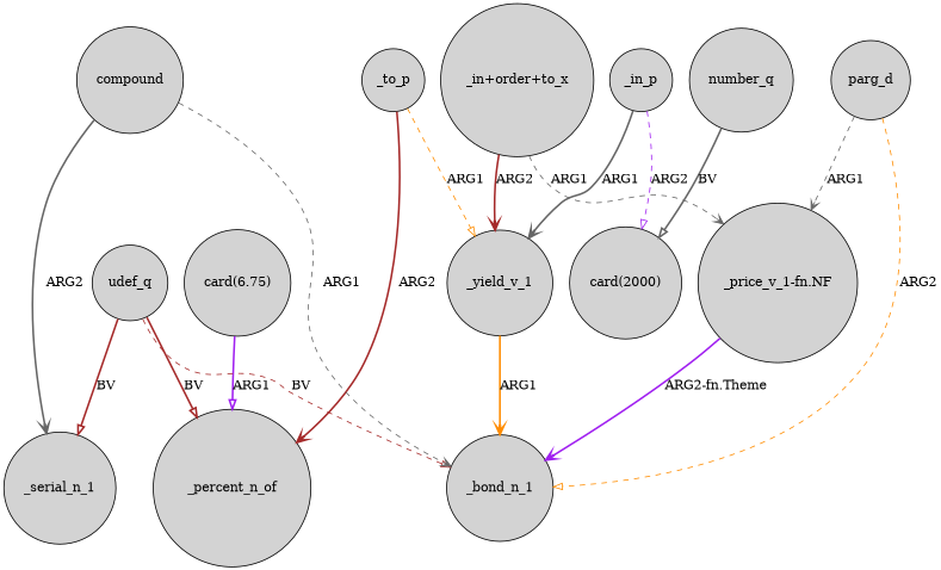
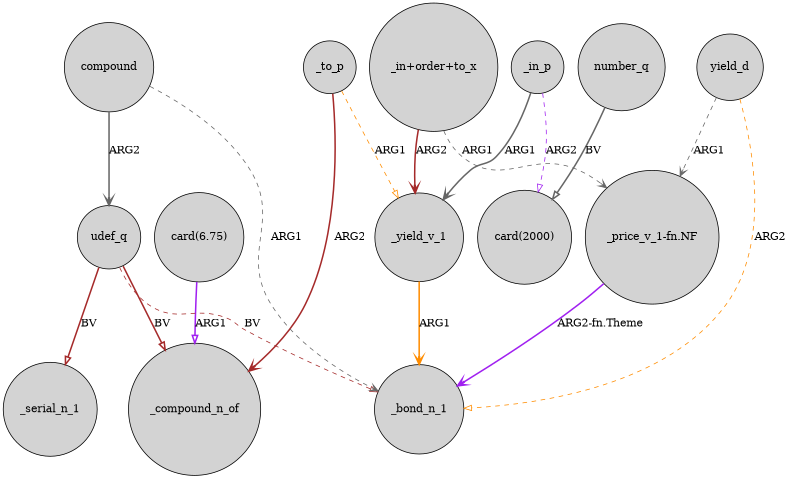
  digraph {
    node [shape=circle style=filled]
    edge [arrowhead=vee color=gray40 style=bold]
    "card(6.75)"
-   _percent_n_of
+   _percent_n_of [label=_compound_n_of]
    _in_p
    "card(2000)"
    _yield_v_1
    _bond_n_1
    udef_q
    _serial_n_1
    "_in+order+to_x"
    "_price_v_1-fn.NF"
-   parg_d
+   parg_d [label=yield_d]
    number_q
    _to_p
    compound
    "card(6.75)" -> _percent_n_of [arrowhead=onormal color=purple label=ARG1]
    _in_p -> "card(2000)" [arrowhead=onormal color=purple label=ARG2 style=dashed]
    _in_p -> _yield_v_1 [label=ARG1]
    _yield_v_1 -> _bond_n_1 [color=darkorange label=ARG1]
    udef_q -> _percent_n_of [arrowhead=onormal color=brown label=BV]
    udef_q -> _bond_n_1 [arrowhead=onormal color=brown label=BV style=dashed]
    udef_q -> _serial_n_1 [arrowhead=onormal color=brown label=BV]
    "_in+order+to_x" -> _yield_v_1 [color=brown label=ARG2]
    "_in+order+to_x" -> "_price_v_1-fn.NF" [label=ARG1 style=dashed]
    "_price_v_1-fn.NF" -> _bond_n_1 [color=purple label="ARG2-fn.Theme"]
    parg_d -> _bond_n_1 [arrowhead=onormal color=darkorange label=ARG2 style=dashed]
    parg_d -> "_price_v_1-fn.NF" [label=ARG1 style=dashed]
    number_q -> "card(2000)" [arrowhead=onormal label=BV]
    _to_p -> _percent_n_of [color=brown label=ARG2]
    _to_p -> _yield_v_1 [arrowhead=onormal color=darkorange label=ARG1 style=dashed]
    compound -> _bond_n_1 [label=ARG1 style=dashed]
-   compound -> _serial_n_1 [label=ARG2]
+   compound -> udef_q [label=ARG2]
  }
